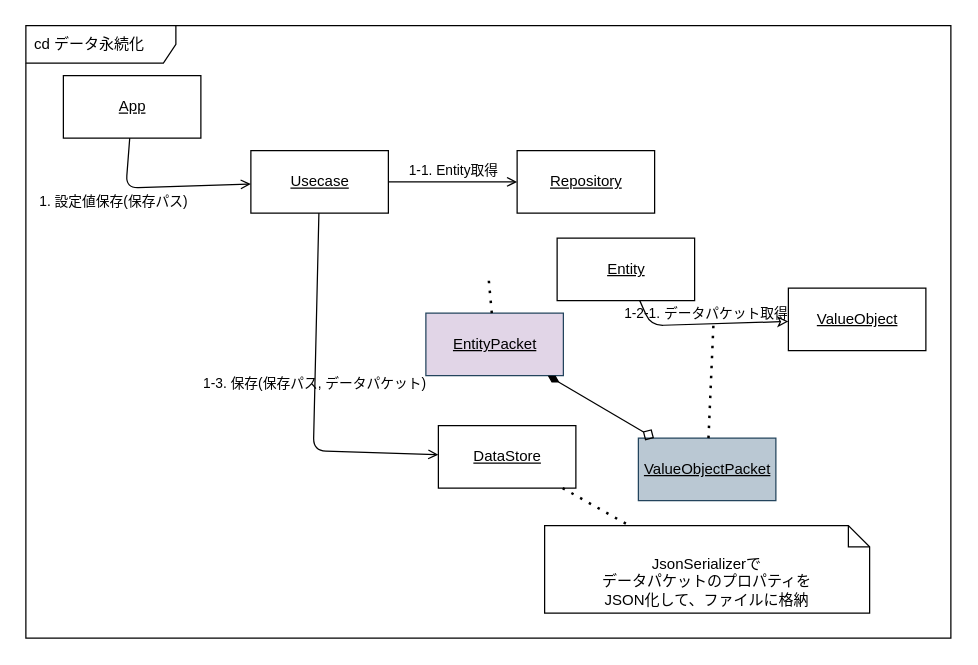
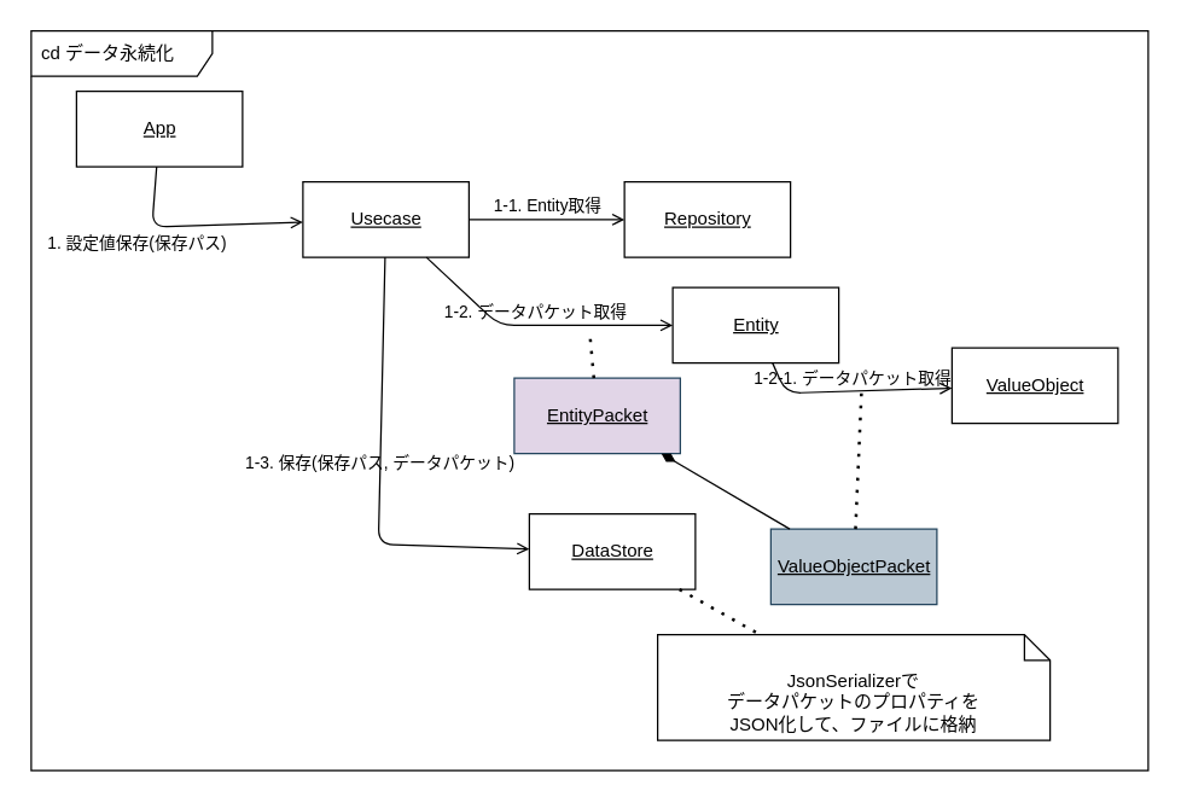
  <mxCell id="0" />
  <mxCell id="1" parent="0" />
  <mxCell id="2" value="cd データ永続化" style="shape=umlFrame;whiteSpace=wrap;html=1;width=120;height=30;boundedLbl=1;verticalAlign=middle;align=left;spacingLeft=5;swimlaneFillColor=default;" parent="1" vertex="1"><mxGeometry x="20" y="20" width="740" height="490" as="geometry" /></mxCell>
  <mxCell id="3" value="Usecase" style="html=1;fontStyle=4" parent="1" vertex="1"><mxGeometry x="200" y="120" width="110" height="50" as="geometry" /></mxCell>
  <mxCell id="4" value="DataStore" style="html=1;fontStyle=4" parent="1" vertex="1"><mxGeometry x="350" y="340" width="110" height="50" as="geometry" /></mxCell>
  <mxCell id="5" value="Repository" style="html=1;fontStyle=4" parent="1" vertex="1"><mxGeometry x="413" y="120" width="110" height="50" as="geometry" /></mxCell>
  <mxCell id="6" value="Entity" style="html=1;fontStyle=4" parent="1" vertex="1"><mxGeometry x="445" y="190" width="110" height="50" as="geometry" /></mxCell>
  <mxCell id="7" value="ValueObject" style="html=1;fontStyle=4" parent="1" vertex="1"><mxGeometry x="630" y="230" width="110" height="50" as="geometry" /></mxCell>
  <mxCell id="8" value="App" style="html=1;fontStyle=4" parent="1" vertex="1"><mxGeometry x="50" y="60" width="110" height="50" as="geometry" /></mxCell>
  <mxCell id="9" value="1. 設定値保存(保存パス)" style="html=1;verticalAlign=bottom;labelBackgroundColor=none;endArrow=open;endFill=0;" parent="1" source="8" target="3" edge="1"><mxGeometry x="-0.428" y="-22" width="160" relative="1" as="geometry"><mxPoint x="280" y="250" as="sourcePoint" /><mxPoint x="440" y="250" as="targetPoint" /><Array as="points"><mxPoint x="100" y="150" /></Array><mxPoint x="-11" y="-2" as="offset" /></mxGeometry></mxCell>
  <mxCell id="10" value="1-1. Entity取得" style="html=1;verticalAlign=bottom;labelBackgroundColor=none;endArrow=open;endFill=0;" parent="1" source="3" target="5" edge="1"><mxGeometry width="160" relative="1" as="geometry"><mxPoint x="280" y="250" as="sourcePoint" /><mxPoint x="440" y="250" as="targetPoint" /></mxGeometry></mxCell>
- <mxCell id="12" value="1-2-1. データパケット取得" style="html=1;verticalAlign=bottom;labelBackgroundColor=none;endArrow=classic;endFill=0;" parent="1" source="6" target="7" edge="1"><mxGeometry width="160" relative="1" as="geometry"><mxPoint x="350" y="165" as="sourcePoint" /><mxPoint x="550" y="165" as="targetPoint" /><Array as="points"><mxPoint x="520" y="260" /></Array></mxGeometry></mxCell>
+ <mxCell id="11" value="1-2. データパケット取得" style="html=1;verticalAlign=bottom;labelBackgroundColor=none;endArrow=open;endFill=0;" parent="1" source="3" target="6" edge="1"><mxGeometry width="160" relative="1" as="geometry"><mxPoint x="270" y="220" as="sourcePoint" /><mxPoint x="470" y="220" as="targetPoint" /><Array as="points"><mxPoint x="330" y="215" /></Array></mxGeometry></mxCell>
+ <mxCell id="12" value="1-2-1. データパケット取得" style="html=1;verticalAlign=bottom;labelBackgroundColor=none;endArrow=open;endFill=0;" parent="1" source="6" target="7" edge="1"><mxGeometry width="160" relative="1" as="geometry"><mxPoint x="350" y="165" as="sourcePoint" /><mxPoint x="550" y="165" as="targetPoint" /><Array as="points"><mxPoint x="520" y="260" /></Array></mxGeometry></mxCell>
  <mxCell id="13" value="1-3. 保存(保存パス, データパケット)" style="html=1;verticalAlign=bottom;labelBackgroundColor=none;endArrow=open;endFill=0;" parent="1" source="3" target="4" edge="1"><mxGeometry width="160" relative="1" as="geometry"><mxPoint x="340" y="175" as="sourcePoint" /><mxPoint x="540" y="175" as="targetPoint" /><Array as="points"><mxPoint x="250" y="360" /></Array></mxGeometry></mxCell>
  <mxCell id="14" value="EntityPacket" style="html=1;fontStyle=4;fillColor=#e1d5e7;strokeColor=#23445d;" vertex="1" parent="1"><mxGeometry x="340" y="250" width="110" height="50" as="geometry" /></mxCell>
  <mxCell id="15" value="ValueObjectPacket" style="html=1;fontStyle=4;fillColor=#bac8d3;strokeColor=#23445d;" vertex="1" parent="1"><mxGeometry x="510" y="350" width="110" height="50" as="geometry" /></mxCell>
  <mxCell id="16" value="" style="endArrow=none;dashed=1;html=1;dashPattern=1 3;strokeWidth=2;" edge="1" parent="1" source="14"><mxGeometry width="50" height="50" relative="1" as="geometry"><mxPoint x="390" y="270" as="sourcePoint" /><mxPoint x="390" y="220" as="targetPoint" /></mxGeometry></mxCell>
  <mxCell id="17" value="" style="endArrow=none;dashed=1;html=1;dashPattern=1 3;strokeWidth=2;" edge="1" parent="1" source="15"><mxGeometry width="50" height="50" relative="1" as="geometry"><mxPoint x="402.727" y="260" as="sourcePoint" /><mxPoint x="570" y="260" as="targetPoint" /></mxGeometry></mxCell>
- <mxCell id="18" value="" style="endArrow=diamond;startArrow=diamondThin;endFill=0;startFill=1;html=1;verticalAlign=bottom;labelBackgroundColor=none;strokeWidth=1;startSize=8;endSize=8;" edge="1" parent="1" source="14" target="15"><mxGeometry width="160" relative="1" as="geometry"><mxPoint x="320" y="394.412" as="sourcePoint" /><mxPoint x="380" y="415.588" as="targetPoint" /></mxGeometry></mxCell>
+ <mxCell id="18" value="" style="endArrow=none;startArrow=diamondThin;endFill=0;startFill=1;html=1;verticalAlign=bottom;labelBackgroundColor=none;strokeWidth=1;startSize=8;endSize=8;" edge="1" parent="1" source="14" target="15"><mxGeometry width="160" relative="1" as="geometry"><mxPoint x="320" y="394.412" as="sourcePoint" /><mxPoint x="380" y="415.588" as="targetPoint" /></mxGeometry></mxCell>
  <mxCell id="19" value="JsonSerializerで&lt;br&gt;データパケットのプロパティを&lt;br&gt;JSON化して、ファイルに格納" style="shape=note2;boundedLbl=1;whiteSpace=wrap;html=1;size=17;verticalAlign=top;align=center;" vertex="1" parent="1"><mxGeometry x="435" y="420" width="260" height="70" as="geometry" /></mxCell>
  <mxCell id="20" value="" style="endArrow=none;dashed=1;html=1;dashPattern=1 3;strokeWidth=2;" edge="1" parent="1" source="4" target="19"><mxGeometry width="50" height="50" relative="1" as="geometry"><mxPoint x="400" y="290" as="sourcePoint" /><mxPoint x="450" y="240" as="targetPoint" /></mxGeometry></mxCell>
